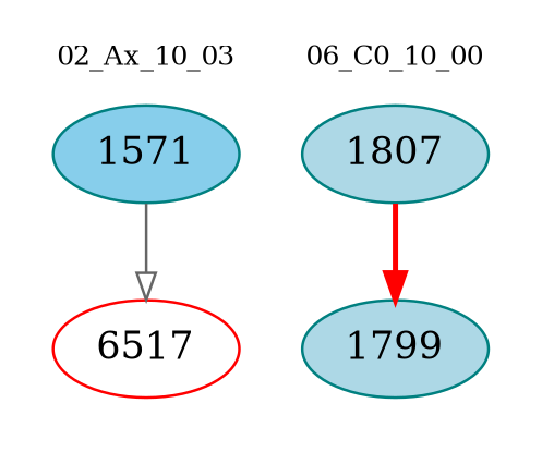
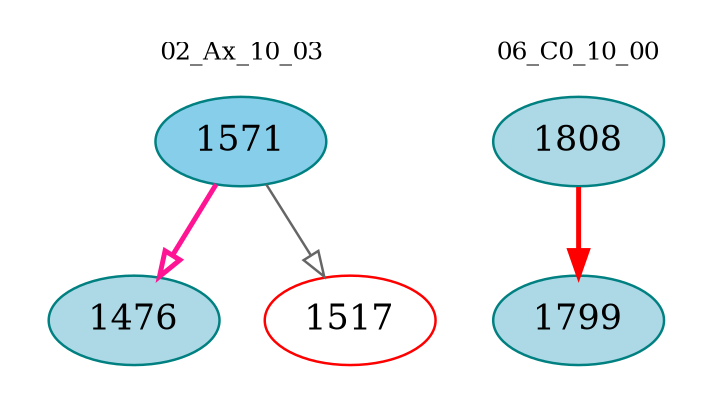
  digraph {
    node [color=teal fillcolor=lightblue style=filled]
    edge [arrowhead=onormal style=bold]
    n1 [fillcolor=skyblue label=1571]
-   n3 [color=red fillcolor=white label=6517]
-   n4 [label=1807]
+   n2 [label=1476]
+   n3 [color=red fillcolor=white label=1517]
+   n4 [label=1808]
    n5 [label=1799]
    subgraph cluster_1 {
      color=white
      fontsize=10
      label="02_Ax_10_03"
      n1
+     n2
      n3
    }
    subgraph cluster_2 {
      color=white
      fontsize=10
      label="06_C0_10_00"
      n4
      n5
    }
+   n1 -> n2 [color=deeppink]
    n1 -> n3 [color=gray40 style=solid]
    n4 -> n5 [arrowhead=normal color=red]
  }
